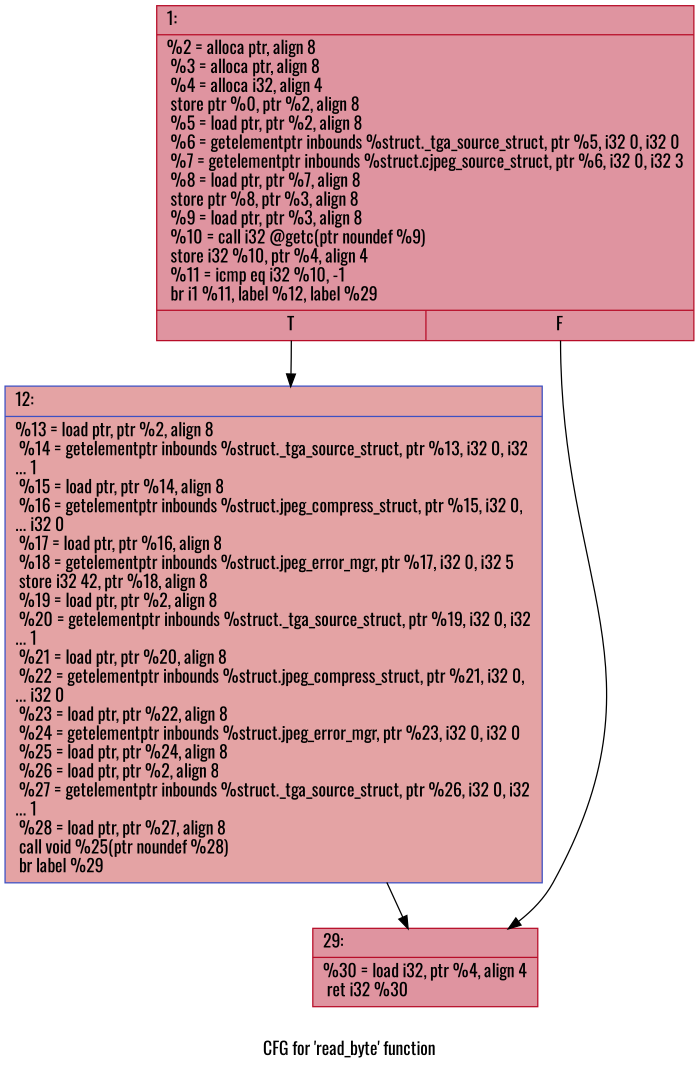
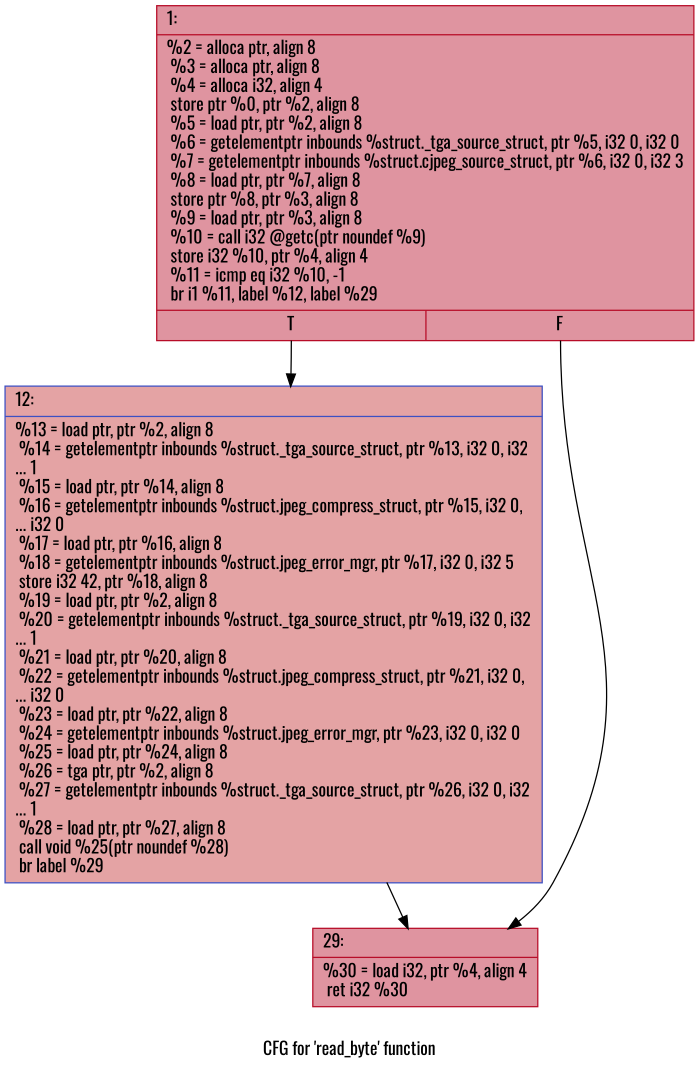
  digraph {
    label="CFG for 'read_byte' function"
    fontname=Oswald
    node [color="#b70d28ff" fillcolor="#b70d2870" fontname=Oswald shape=record style=filled]
    edge [fontname=Oswald]
    n1 [label="{1:\l|  %2 = alloca ptr, align 8\l  %3 = alloca ptr, align 8\l  %4 = alloca i32, align 4\l  store ptr %0, ptr %2, align 8\l  %5 = load ptr, ptr %2, align 8\l  %6 = getelementptr inbounds %struct._tga_source_struct, ptr %5, i32 0, i32 0\l  %7 = getelementptr inbounds %struct.cjpeg_source_struct, ptr %6, i32 0, i32 3\l  %8 = load ptr, ptr %7, align 8\l  store ptr %8, ptr %3, align 8\l  %9 = load ptr, ptr %3, align 8\l  %10 = call i32 @getc(ptr noundef %9)\l  store i32 %10, ptr %4, align 4\l  %11 = icmp eq i32 %10, -1\l  br i1 %11, label %12, label %29\l|{<s0>T|<s1>F}}"]
-   n2 [color="#3d50c3ff" fillcolor="#c32e3170" label="{12:\l|  %13 = load ptr, ptr %2, align 8\l  %14 = getelementptr inbounds %struct._tga_source_struct, ptr %13, i32 0, i32\l... 1\l  %15 = load ptr, ptr %14, align 8\l  %16 = getelementptr inbounds %struct.jpeg_compress_struct, ptr %15, i32 0,\l... i32 0\l  %17 = load ptr, ptr %16, align 8\l  %18 = getelementptr inbounds %struct.jpeg_error_mgr, ptr %17, i32 0, i32 5\l  store i32 42, ptr %18, align 8\l  %19 = load ptr, ptr %2, align 8\l  %20 = getelementptr inbounds %struct._tga_source_struct, ptr %19, i32 0, i32\l... 1\l  %21 = load ptr, ptr %20, align 8\l  %22 = getelementptr inbounds %struct.jpeg_compress_struct, ptr %21, i32 0,\l... i32 0\l  %23 = load ptr, ptr %22, align 8\l  %24 = getelementptr inbounds %struct.jpeg_error_mgr, ptr %23, i32 0, i32 0\l  %25 = load ptr, ptr %24, align 8\l  %26 = load ptr, ptr %2, align 8\l  %27 = getelementptr inbounds %struct._tga_source_struct, ptr %26, i32 0, i32\l... 1\l  %28 = load ptr, ptr %27, align 8\l  call void %25(ptr noundef %28)\l  br label %29\l}"]
+   n2 [color="#3d50c3ff" fillcolor="#c32e3170" label="{12:\l|  %13 = load ptr, ptr %2, align 8\l  %14 = getelementptr inbounds %struct._tga_source_struct, ptr %13, i32 0, i32\l... 1\l  %15 = load ptr, ptr %14, align 8\l  %16 = getelementptr inbounds %struct.jpeg_compress_struct, ptr %15, i32 0,\l... i32 0\l  %17 = load ptr, ptr %16, align 8\l  %18 = getelementptr inbounds %struct.jpeg_error_mgr, ptr %17, i32 0, i32 5\l  store i32 42, ptr %18, align 8\l  %19 = load ptr, ptr %2, align 8\l  %20 = getelementptr inbounds %struct._tga_source_struct, ptr %19, i32 0, i32\l... 1\l  %21 = load ptr, ptr %20, align 8\l  %22 = getelementptr inbounds %struct.jpeg_compress_struct, ptr %21, i32 0,\l... i32 0\l  %23 = load ptr, ptr %22, align 8\l  %24 = getelementptr inbounds %struct.jpeg_error_mgr, ptr %23, i32 0, i32 0\l  %25 = load ptr, ptr %24, align 8\l  %26 = tga ptr, ptr %2, align 8\l  %27 = getelementptr inbounds %struct._tga_source_struct, ptr %26, i32 0, i32\l... 1\l  %28 = load ptr, ptr %27, align 8\l  call void %25(ptr noundef %28)\l  br label %29\l}"]
    n3 [label="{29:\l|  %30 = load i32, ptr %4, align 4\l  ret i32 %30\l}"]
    n1 -> n2 [tailport=s0]
    n1 -> n3 [tailport=s1]
    n2 -> n3
  }
